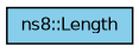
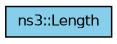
  digraph {
    rankdir=TB
-   n1 [color=black fillcolor=skyblue fontname=Helvetica fontsize=10 height=0.2 label="ns8::Length" shape=record style=filled width=0.4]
+   n1 [color=black fillcolor=skyblue fontname=Helvetica fontsize=10 height=0.2 label="ns3::Length" shape=record style=filled width=0.4]
  }
